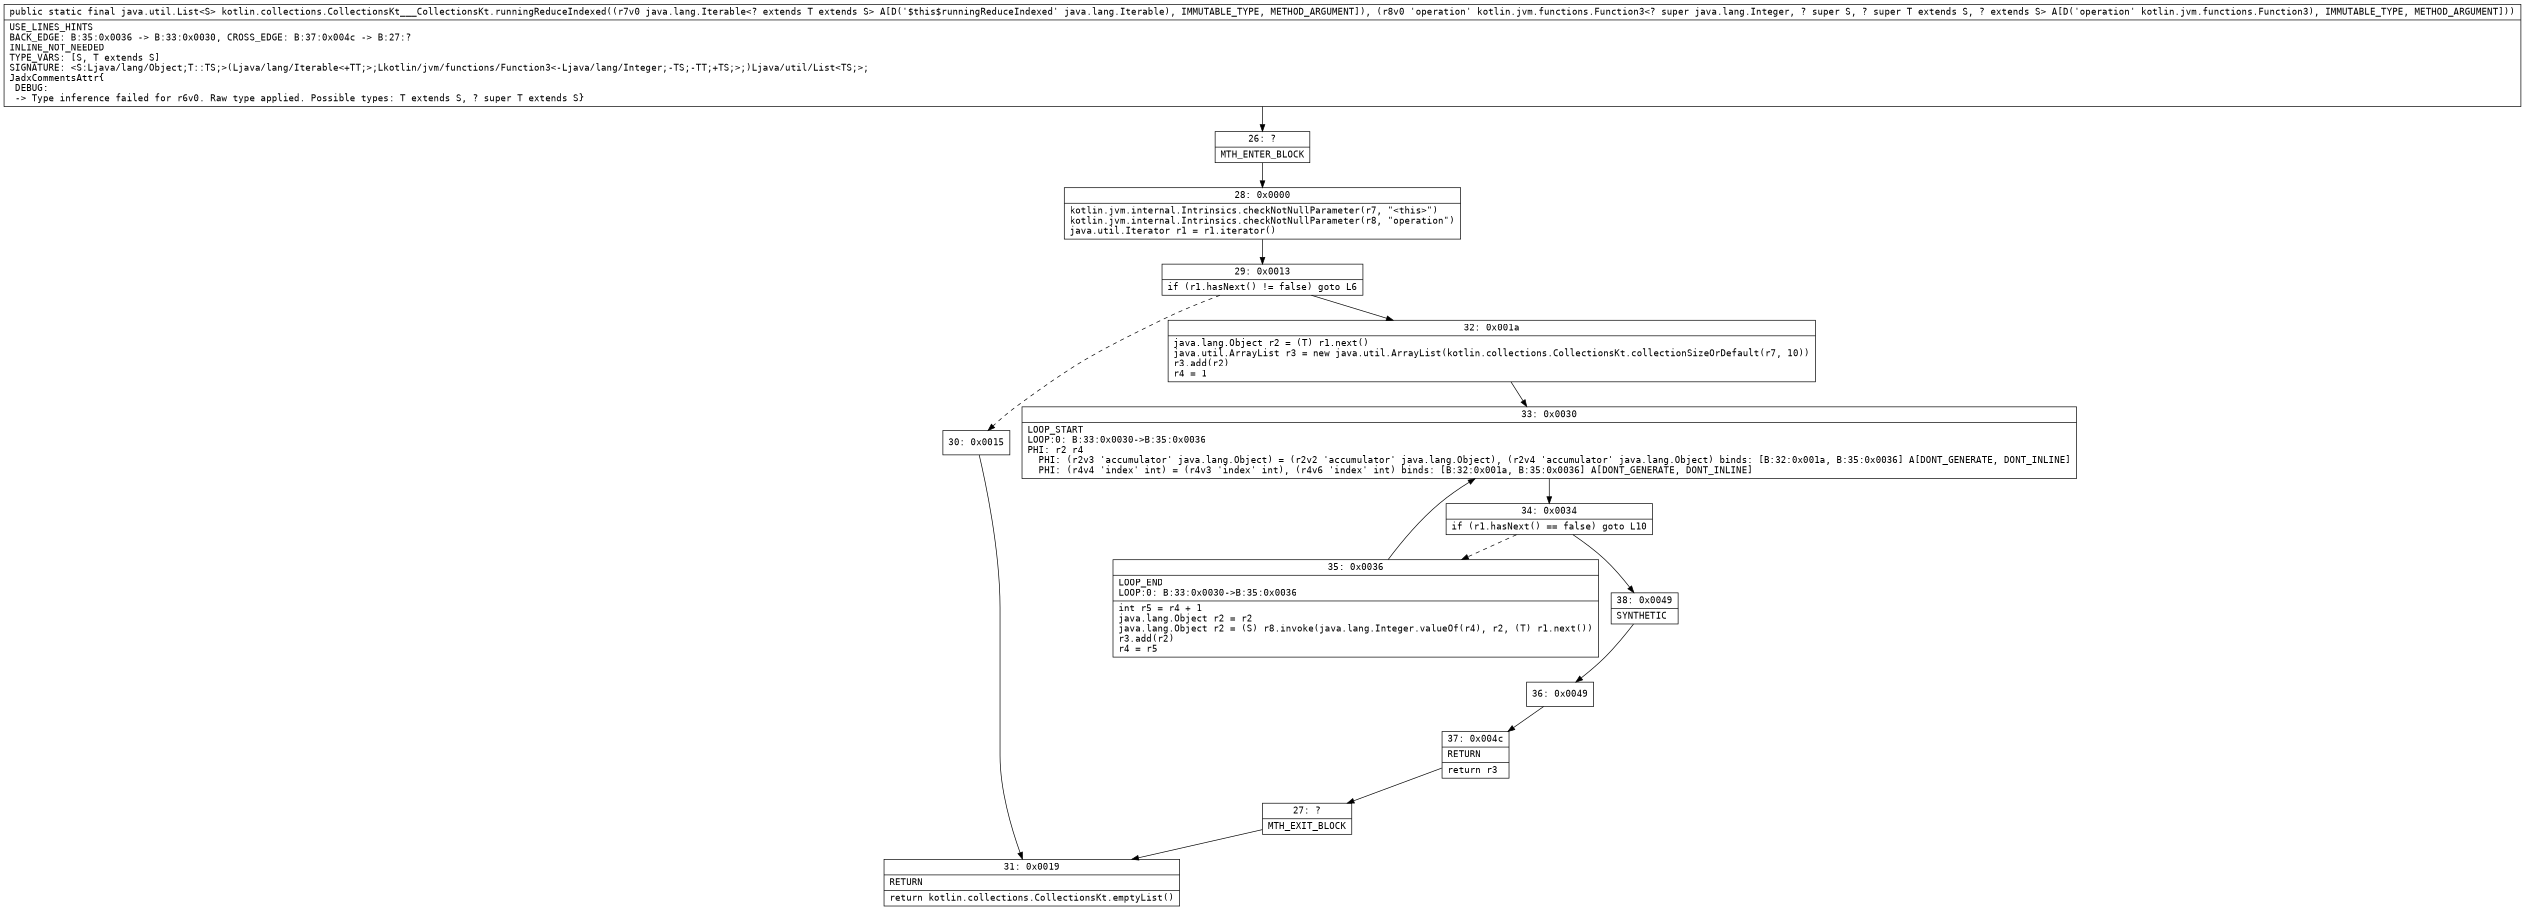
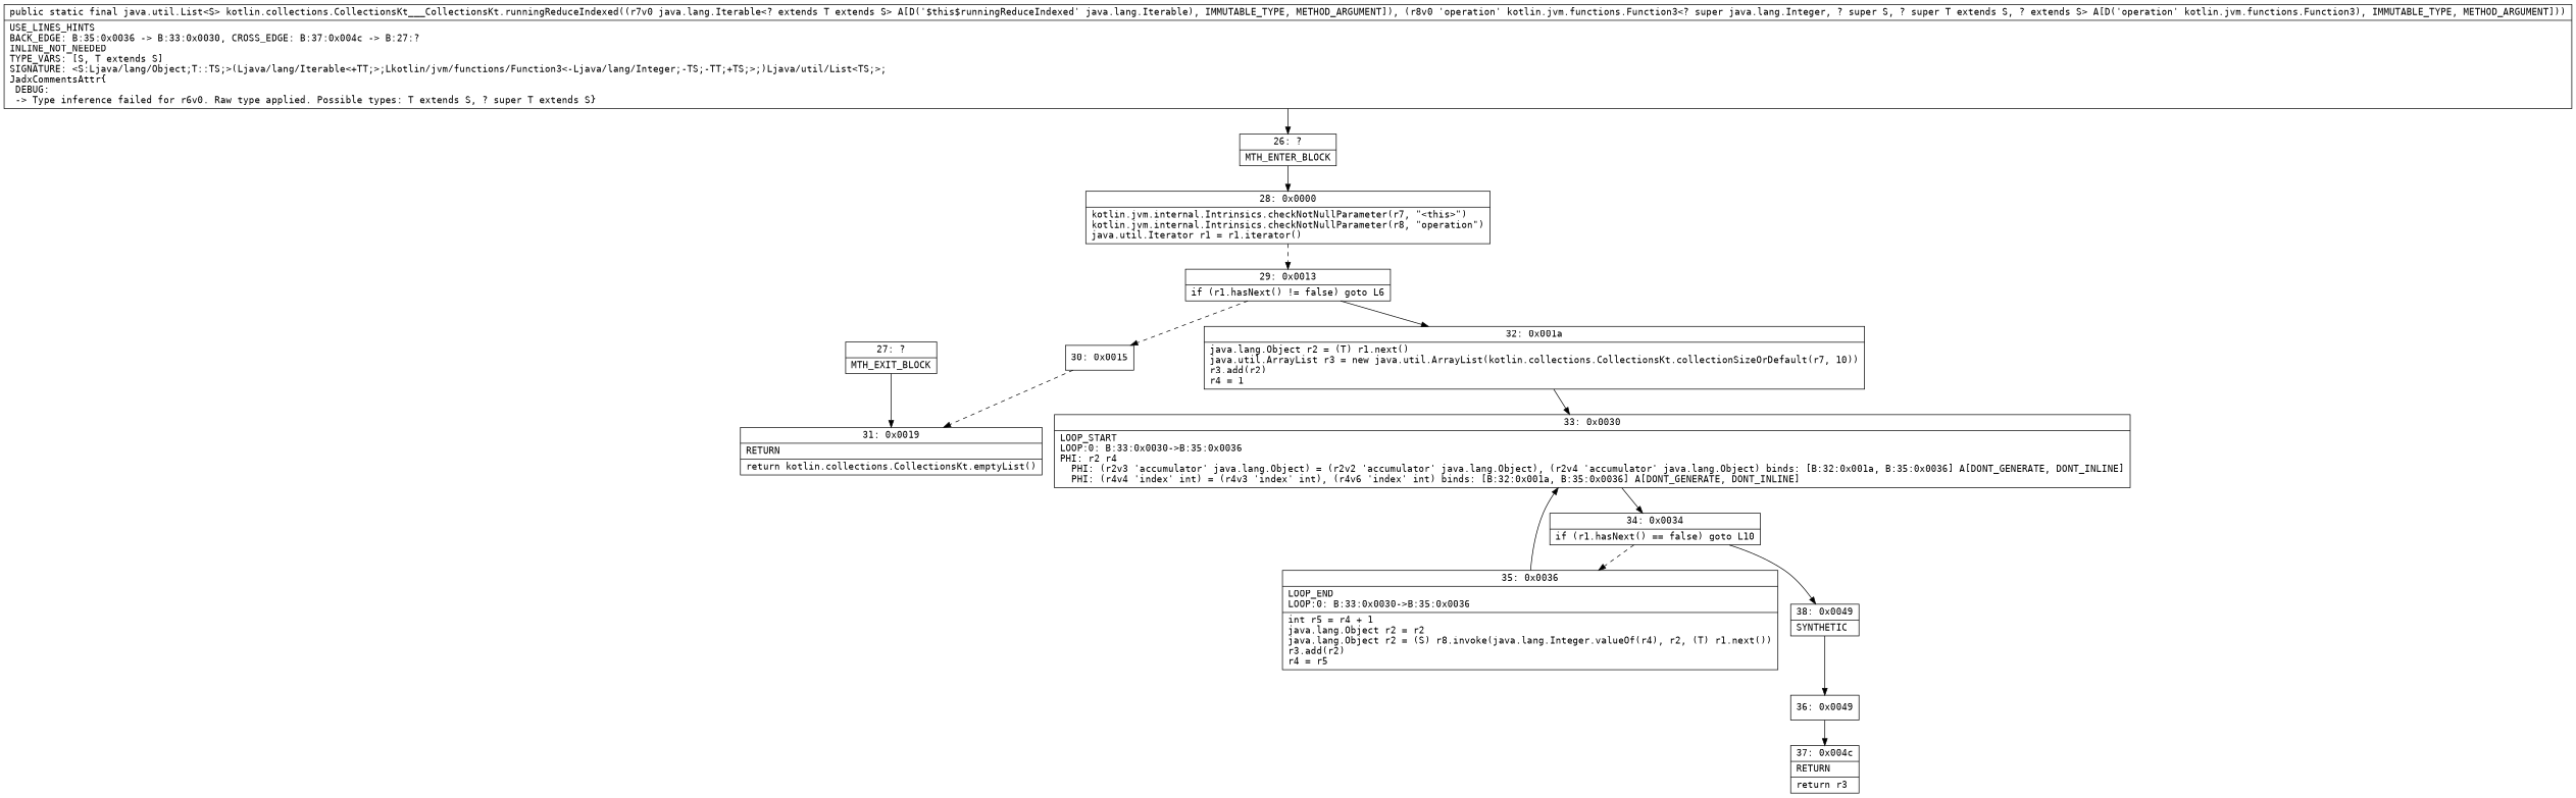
  digraph {
    fontname="DejaVu Sans Mono"
    node [fontname="DejaVu Sans Mono" shape=record]
    edge [fontname="DejaVu Sans Mono"]
    n1 [label="{26\:\ ?|MTH_ENTER_BLOCK\l}"]
    n2 [label="{28\:\ 0x0000|kotlin.jvm.internal.Intrinsics.checkNotNullParameter(r7, \"\<this\>\")\lkotlin.jvm.internal.Intrinsics.checkNotNullParameter(r8, \"operation\")\ljava.util.Iterator r1 = r1.iterator()\l}"]
    n3 [label="{29\:\ 0x0013|if (r1.hasNext() != false) goto L6\l}"]
    n4 [label="{30\:\ 0x0015}"]
    n5 [label="{32\:\ 0x001a|java.lang.Object r2 = (T) r1.next()\ljava.util.ArrayList r3 = new java.util.ArrayList(kotlin.collections.CollectionsKt.collectionSizeOrDefault(r7, 10))\lr3.add(r2)\lr4 = 1\l}"]
    n6 [label="{31\:\ 0x0019|RETURN\l|return kotlin.collections.CollectionsKt.emptyList()\l}"]
    n7 [label="{33\:\ 0x0030|LOOP_START\lLOOP:0: B:33:0x0030\-\>B:35:0x0036\lPHI: r2 r4 \l  PHI: (r2v3 'accumulator' java.lang.Object) = (r2v2 'accumulator' java.lang.Object), (r2v4 'accumulator' java.lang.Object) binds: [B:32:0x001a, B:35:0x0036] A[DONT_GENERATE, DONT_INLINE]\l  PHI: (r4v4 'index' int) = (r4v3 'index' int), (r4v6 'index' int) binds: [B:32:0x001a, B:35:0x0036] A[DONT_GENERATE, DONT_INLINE]\l}"]
    n8 [label="{27\:\ ?|MTH_EXIT_BLOCK\l}"]
    n9 [label="{34\:\ 0x0034|if (r1.hasNext() == false) goto L10\l}"]
    n10 [label="{35\:\ 0x0036|LOOP_END\lLOOP:0: B:33:0x0030\-\>B:35:0x0036\l|int r5 = r4 + 1\ljava.lang.Object r2 = r2\ljava.lang.Object r2 = (S) r8.invoke(java.lang.Integer.valueOf(r4), r2, (T) r1.next())\lr3.add(r2)\lr4 = r5\l}"]
    n11 [label="{38\:\ 0x0049|SYNTHETIC\l}"]
    n12 [label="{36\:\ 0x0049}"]
    n13 [label="{37\:\ 0x004c|RETURN\l|return r3\l}"]
    n14 [label="{public static final java.util.List\<S\> kotlin.collections.CollectionsKt___CollectionsKt.runningReduceIndexed((r7v0 java.lang.Iterable\<? extends T extends S\> A[D('$this$runningReduceIndexed' java.lang.Iterable), IMMUTABLE_TYPE, METHOD_ARGUMENT]), (r8v0 'operation' kotlin.jvm.functions.Function3\<? super java.lang.Integer, ? super S, ? super T extends S, ? extends S\> A[D('operation' kotlin.jvm.functions.Function3), IMMUTABLE_TYPE, METHOD_ARGUMENT]))  | USE_LINES_HINTS\lBACK_EDGE: B:35:0x0036 \-\> B:33:0x0030, CROSS_EDGE: B:37:0x004c \-\> B:27:?\lINLINE_NOT_NEEDED\lTYPE_VARS: [S, T extends S]\lSIGNATURE: \<S:Ljava\/lang\/Object;T::TS;\>(Ljava\/lang\/Iterable\<+TT;\>;Lkotlin\/jvm\/functions\/Function3\<\-Ljava\/lang\/Integer;\-TS;\-TT;+TS;\>;)Ljava\/util\/List\<TS;\>;\lJadxCommentsAttr\{\l DEBUG: \l \-\> Type inference failed for r6v0. Raw type applied. Possible types: T extends S, ? super T extends S\}\l}"]
    n1 -> n2
-   n2 -> n3
+   n2 -> n3 [style=dashed]
    n3 -> n4 [style=dashed]
    n3 -> n5
-   n4 -> n6
+   n4 -> n6 [style=dashed]
    n5 -> n7
    n7 -> n9
    n8 -> n6
    n9 -> n10 [style=dashed]
    n9 -> n11
    n10 -> n7
    n11 -> n12
    n12 -> n13
-   n13 -> n8
    n14 -> n1
  }
